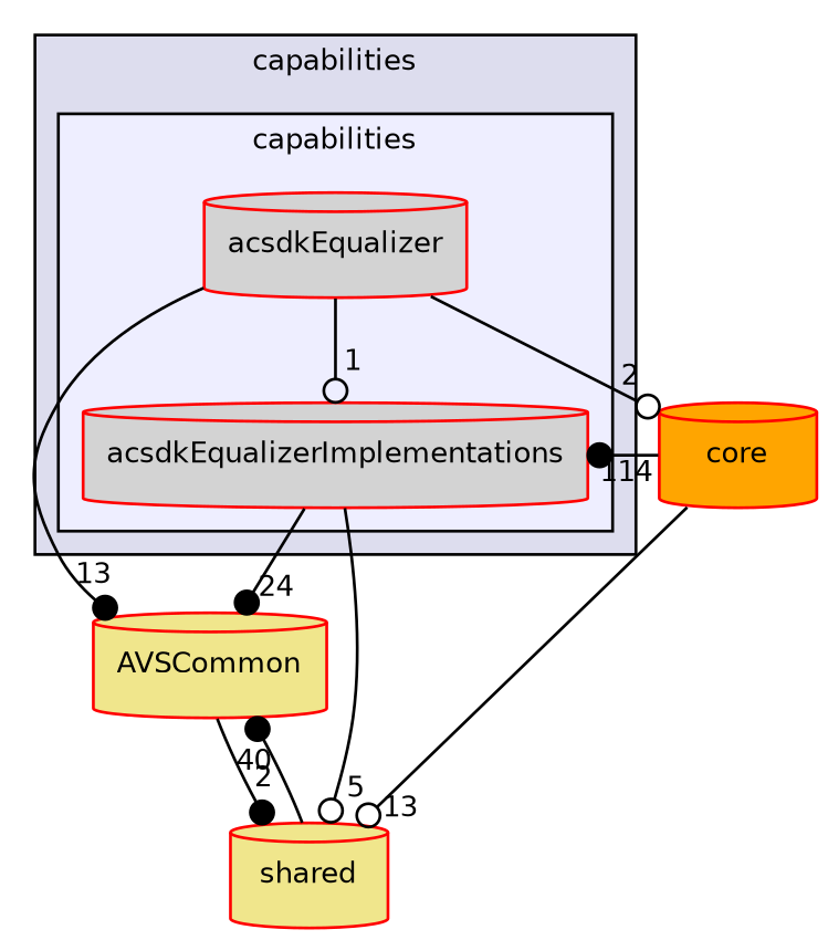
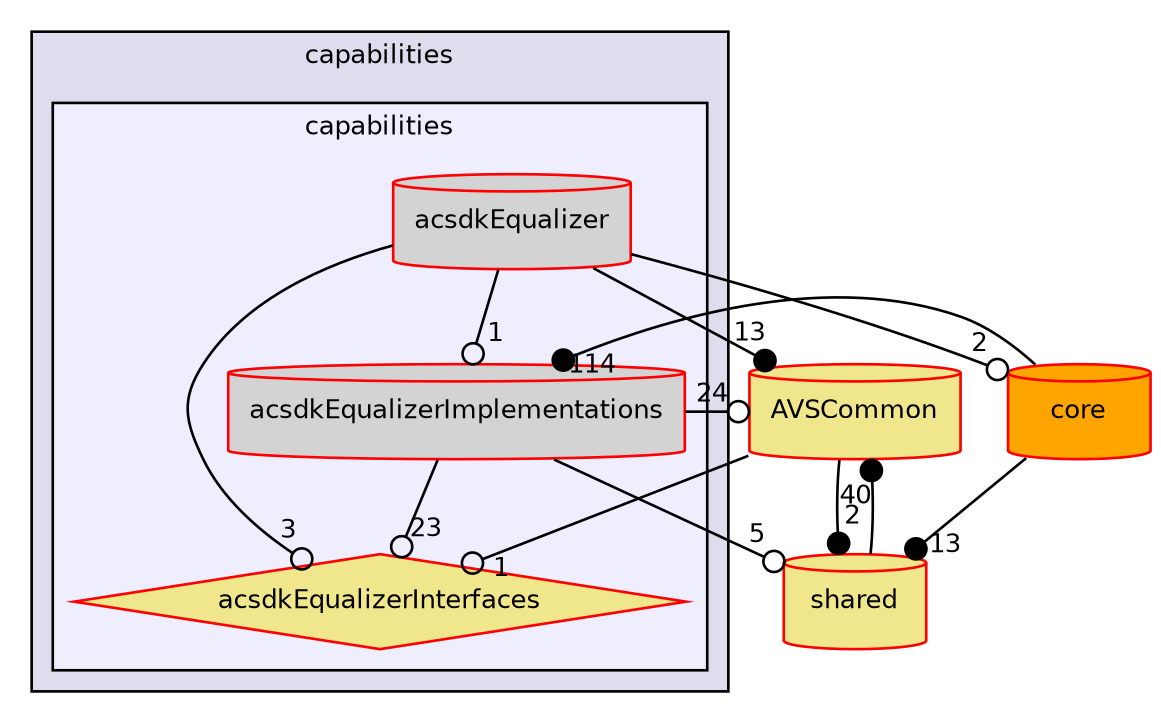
  digraph {
    compound=true
    node [color=red fillcolor=khaki fontname=Helvetica fontsize=10 shape=cylinder style=filled]
    edge [arrowhead=odot headlabel=1 labeldistance=1.5 labelfontname=Helvetica labelfontsize=10]
    n1 [fillcolor=lightgrey label=acsdkEqualizer]
    n2 [fillcolor=lightgrey label=acsdkEqualizerImplementations]
+   n3 [label=acsdkEqualizerInterfaces shape=diamond]
    n4 [label=AVSCommon]
    n5 [fillcolor=orange label=core]
    n6 [label=shared]
    subgraph cluster_1 {
      bgcolor="#ddddee"
      fontname=Helvetica
      fontsize=10
      label=capabilities
      pencolor=black
      subgraph cluster_2 {
        bgcolor="#eeeeff"
        fontname=Helvetica
        fontsize=10
        label=capabilities
        pencolor=black
        n1
        n2
+       n3
      }
    }
    n1 -> n2
+   n1 -> n3 [headlabel=3]
    n1 -> n4 [arrowhead=dot headlabel=13]
    n1 -> n5 [headlabel=2]
-   n2 -> n4 [arrowhead=dot headlabel=24]
+   n2 -> n3 [headlabel=23]
+   n2 -> n4 [headlabel=24]
    n2 -> n6 [headlabel=5]
+   n4 -> n3
    n4 -> n6 [arrowhead=dot headlabel=2]
    n5 -> n2 [arrowhead=dot headlabel=114]
-   n5 -> n6 [headlabel=13]
+   n5 -> n6 [arrowhead=dot headlabel=13]
    n6 -> n4 [arrowhead=dot headlabel=40]
  }
